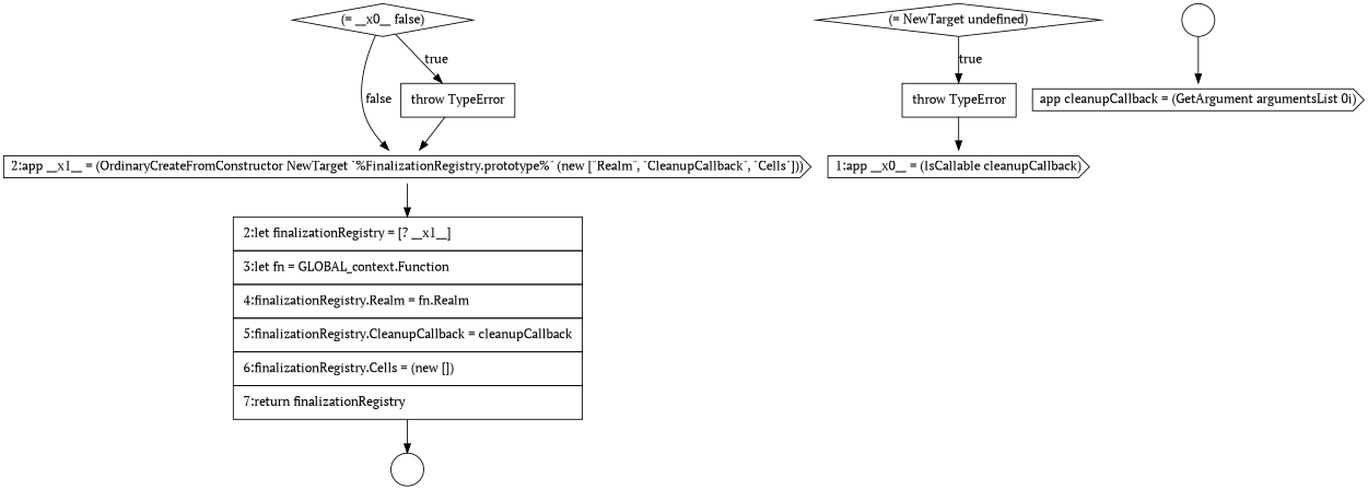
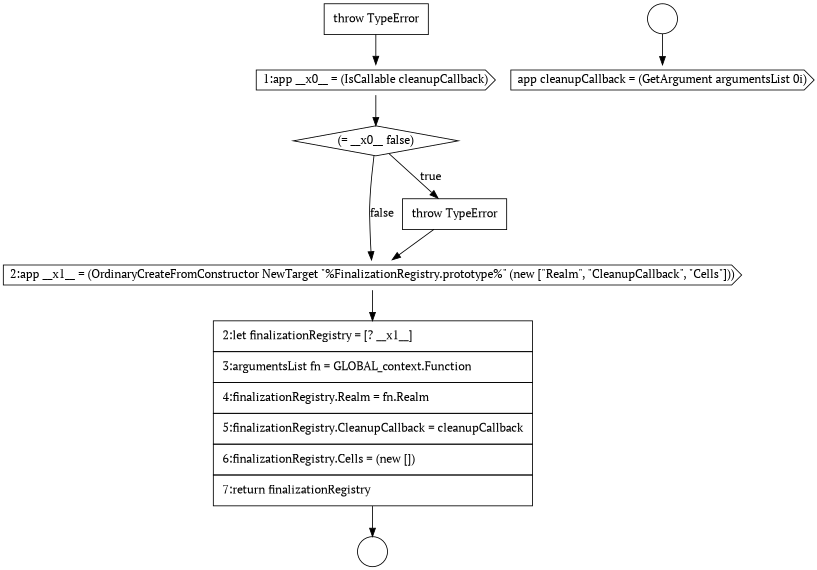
  digraph {
    fontname="PT Serif"
    node [color=black fillcolor=white fontname="PT Serif" shape=cds style=filled]
    edge [color=black fontname="PT Serif"]
    n1 [label=<<font color="black">2:app __x1__ = (OrdinaryCreateFromConstructor NewTarget &quot;%FinalizationRegistry.prototype%&quot; (new [&quot;Realm&quot;, &quot;CleanupCallback&quot;, &quot;Cells&quot;]))</font>>]
-   n2 [label=<<font color="black">     <table border="0" cellborder="1" cellspacing="0" cellpadding="10">       <tr><td align="left">2:let finalizationRegistry = [? __x1__]</td></tr>       <tr><td align="left">3:let fn = GLOBAL_context.Function</td></tr>       <tr><td align="left">4:finalizationRegistry.Realm = fn.Realm</td></tr>       <tr><td align="left">5:finalizationRegistry.CleanupCallback = cleanupCallback</td></tr>       <tr><td align="left">6:finalizationRegistry.Cells = (new [])</td></tr>       <tr><td align="left">7:return finalizationRegistry</td></tr>     </table>   </font>> margin=0 shape=none]
+   n2 [label=<<font color="black">     <table border="0" cellborder="1" cellspacing="0" cellpadding="10">       <tr><td align="left">2:let finalizationRegistry = [? __x1__]</td></tr>       <tr><td align="left">3:argumentsList fn = GLOBAL_context.Function</td></tr>       <tr><td align="left">4:finalizationRegistry.Realm = fn.Realm</td></tr>       <tr><td align="left">5:finalizationRegistry.CleanupCallback = cleanupCallback</td></tr>       <tr><td align="left">6:finalizationRegistry.Cells = (new [])</td></tr>       <tr><td align="left">7:return finalizationRegistry</td></tr>     </table>   </font>> margin=0 shape=none]
    n3 [label=" " shape=circle]
    n4 [label=<<font color="black">     <table border="0" cellborder="1" cellspacing="0" cellpadding="10">       <tr><td align="left">throw TypeError</td></tr>     </table>   </font>> margin=0 shape=none]
    n5 [label=<<font color="black">1:app __x0__ = (IsCallable cleanupCallback)</font>>]
    n6 [label=<<font color="black">(= __x0__ false)</font>> shape=diamond]
    n7 [label=<<font color="black">     <table border="0" cellborder="1" cellspacing="0" cellpadding="10">       <tr><td align="left">throw TypeError</td></tr>     </table>   </font>> margin=0 shape=none]
-   n8 [label=<<font color="black">(= NewTarget undefined)</font>> shape=diamond]
    n9 [label=" " shape=circle]
    n10 [label=<<font color="black">app cleanupCallback = (GetArgument argumentsList 0i)</font>>]
    n1 -> n2
    n2 -> n3
    n4 -> n5
+   n5 -> n6
    n6 -> n1 [label=<<font color="black">false</font>>]
    n6 -> n7 [label=<<font color="black">true</font>>]
    n7 -> n1
-   n8 -> n4 [label=<<font color="black">true</font>>]
    n9 -> n10
  }
